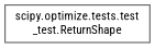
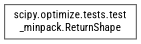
  digraph {
    rankdir=TB
    fontname="Roboto Condensed"
-   n1 [color=grey40 fillcolor=white fontname="Roboto Condensed" fontsize=10 height=0.2 label="scipy.optimize.tests.test\l_test.ReturnShape" shape=box style=filled width=0.4]
+   n1 [color=grey40 fillcolor=white fontname="Roboto Condensed" fontsize=10 height=0.2 label="scipy.optimize.tests.test\l_minpack.ReturnShape" shape=box style=filled width=0.4]
  }
